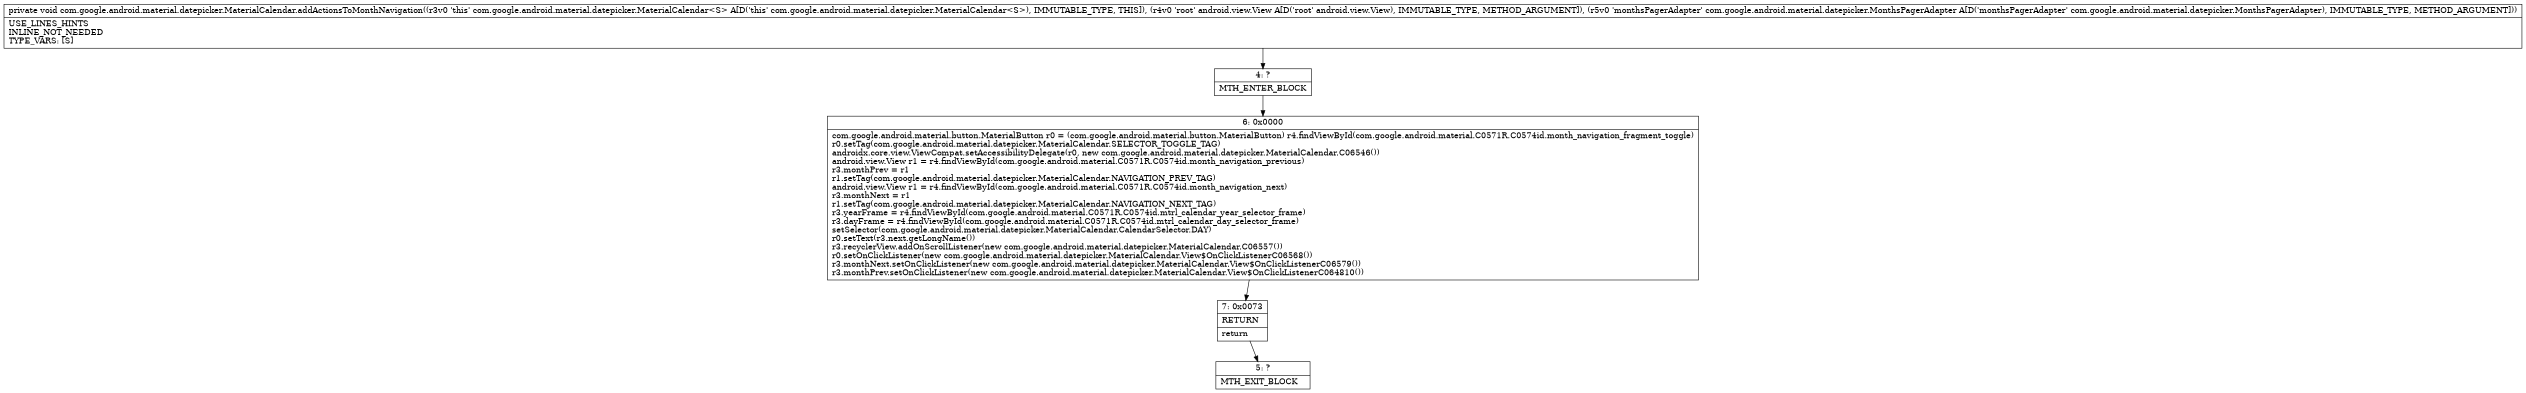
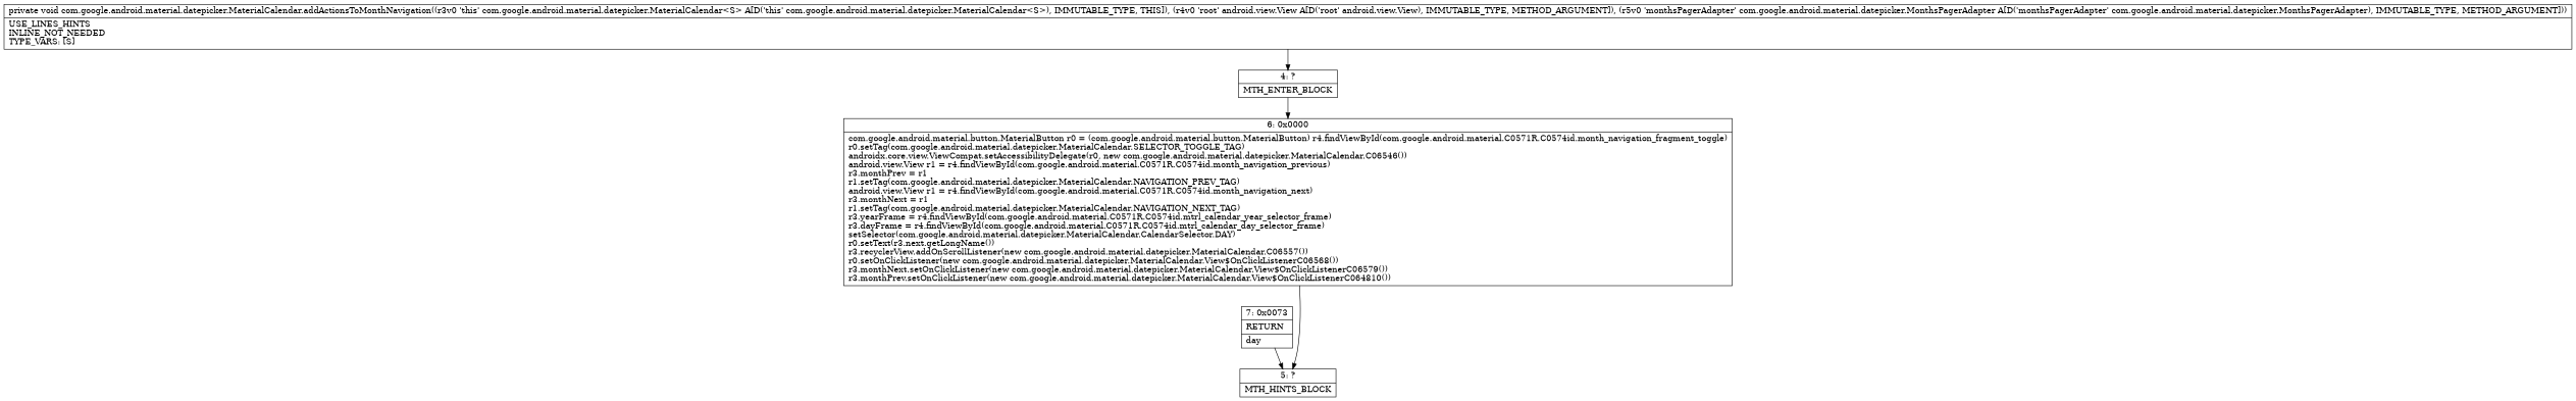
  digraph {
    node [shape=record]
    n1 [label="{4\:\ ?|MTH_ENTER_BLOCK\l}"]
    n2 [label="{6\:\ 0x0000|com.google.android.material.button.MaterialButton r0 = (com.google.android.material.button.MaterialButton) r4.findViewById(com.google.android.material.C0571R.C0574id.month_navigation_fragment_toggle)\lr0.setTag(com.google.android.material.datepicker.MaterialCalendar.SELECTOR_TOGGLE_TAG)\landroidx.core.view.ViewCompat.setAccessibilityDelegate(r0, new com.google.android.material.datepicker.MaterialCalendar.C06546())\landroid.view.View r1 = r4.findViewById(com.google.android.material.C0571R.C0574id.month_navigation_previous)\lr3.monthPrev = r1\lr1.setTag(com.google.android.material.datepicker.MaterialCalendar.NAVIGATION_PREV_TAG)\landroid.view.View r1 = r4.findViewById(com.google.android.material.C0571R.C0574id.month_navigation_next)\lr3.monthNext = r1\lr1.setTag(com.google.android.material.datepicker.MaterialCalendar.NAVIGATION_NEXT_TAG)\lr3.yearFrame = r4.findViewById(com.google.android.material.C0571R.C0574id.mtrl_calendar_year_selector_frame)\lr3.dayFrame = r4.findViewById(com.google.android.material.C0571R.C0574id.mtrl_calendar_day_selector_frame)\lsetSelector(com.google.android.material.datepicker.MaterialCalendar.CalendarSelector.DAY)\lr0.setText(r3.next.getLongName())\lr3.recyclerView.addOnScrollListener(new com.google.android.material.datepicker.MaterialCalendar.C06557())\lr0.setOnClickListener(new com.google.android.material.datepicker.MaterialCalendar.View$OnClickListenerC06568())\lr3.monthNext.setOnClickListener(new com.google.android.material.datepicker.MaterialCalendar.View$OnClickListenerC06579())\lr3.monthPrev.setOnClickListener(new com.google.android.material.datepicker.MaterialCalendar.View$OnClickListenerC064810())\l}"]
-   n3 [label="{7\:\ 0x0073|RETURN\l|return\l}"]
-   n4 [label="{5\:\ ?|MTH_EXIT_BLOCK\l}"]
+   n3 [label="{7\:\ 0x0073|RETURN\l|day\l}"]
+   n4 [label="{5\:\ ?|MTH_HINTS_BLOCK\l}"]
    n5 [label="{private void com.google.android.material.datepicker.MaterialCalendar.addActionsToMonthNavigation((r3v0 'this' com.google.android.material.datepicker.MaterialCalendar\<S\> A[D('this' com.google.android.material.datepicker.MaterialCalendar\<S\>), IMMUTABLE_TYPE, THIS]), (r4v0 'root' android.view.View A[D('root' android.view.View), IMMUTABLE_TYPE, METHOD_ARGUMENT]), (r5v0 'monthsPagerAdapter' com.google.android.material.datepicker.MonthsPagerAdapter A[D('monthsPagerAdapter' com.google.android.material.datepicker.MonthsPagerAdapter), IMMUTABLE_TYPE, METHOD_ARGUMENT]))  | USE_LINES_HINTS\lINLINE_NOT_NEEDED\lTYPE_VARS: [S]\l}"]
    n1 -> n2
-   n2 -> n3
+   n2 -> n4
    n3 -> n4
    n5 -> n1
  }
